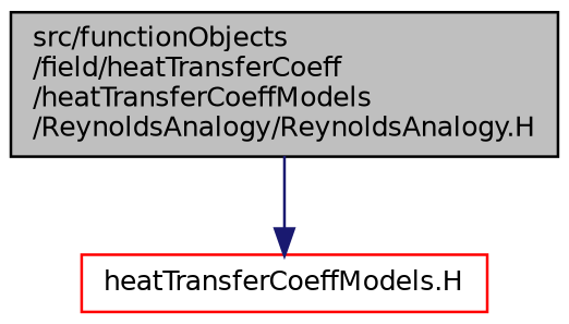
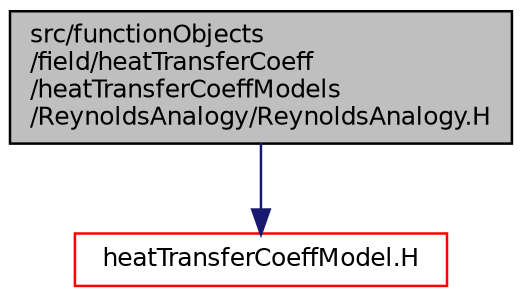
  digraph {
    node [fontname=Helvetica fontsize=10 shape=record]
    n1 [color=black fillcolor=grey75 fontcolor=black height=0.2 label="src/functionObjects\l/field/heatTransferCoeff\l/heatTransferCoeffModels\l/ReynoldsAnalogy/ReynoldsAnalogy.H" style=filled width=0.4]
-   n2 [color=red height=0.2 label="heatTransferCoeffModels.H" width=0.4]
+   n2 [color=red height=0.2 label="heatTransferCoeffModel.H" width=0.4]
    n1 -> n2 [color=midnightblue fontname=Helvetica fontsize=10 labelfontname=Helvetica labelfontsize=10 style=solid]
  }
